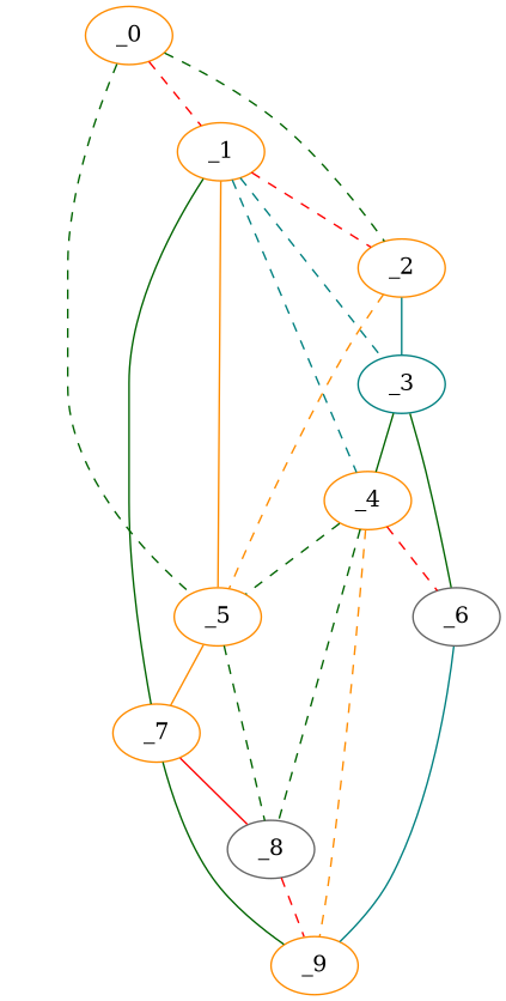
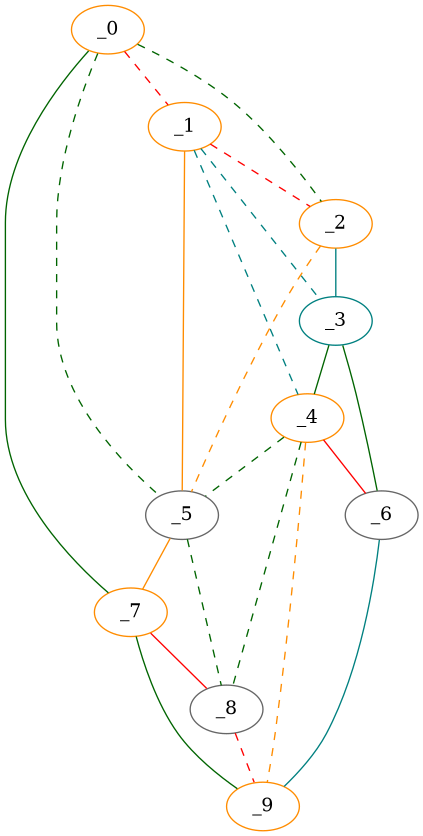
  graph {
    node [color=darkorange]
    edge [color=darkgreen style=dashed valence=1]
    _0 [x=4 y=103]
    _1 [x=60 y=57]
    _2 [x=62 y=45]
-   _5 [x=98 y=84]
+   _5 [color=gray40 x=98 y=84]
    _7 [x=111 y=107]
    _3 [color=teal x=67 y=46]
    _4 [x=96 y=76]
    _8 [color=gray40 x=112 y=95]
    _9 [x=126 y=47]
    _6 [color=gray40 x=102 y=20]
    _0 -- _1 [color=red]
    _0 -- _2
    _0 -- _5 [valence=2]
-   _1 -- _7 [style=solid]
+   _0 -- _7 [style=solid]
    _1 -- _2 [color=red valence=2]
    _1 -- _5 [color=darkorange style=solid valence=2]
    _1 -- _3 [color=teal]
    _1 -- _4 [color=teal]
    _2 -- _5 [color=darkorange]
    _2 -- _3 [color=teal style=solid valence=2]
    _5 -- _7 [color=darkorange style=solid valence=2]
    _5 -- _8 [valence=2]
    _7 -- _8 [color=red style=solid]
    _7 -- _9 [style=solid]
    _3 -- _4 [style=solid valence=2]
    _3 -- _6 [style=solid]
    _4 -- _5
    _4 -- _8 [valence=2]
    _4 -- _9 [color=darkorange valence=2]
-   _4 -- _6 [color=red valence=2]
+   _4 -- _6 [color=red style=solid valence=2]
    _8 -- _9 [color=red]
    _6 -- _9 [color=teal style=solid]
  }
